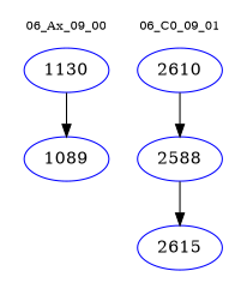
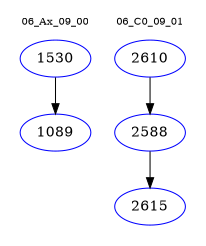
  digraph {
    node [color=blue]
    edge [color=black]
-   n1 [label=1130]
+   n1 [label=1530]
    n2 [label=1089]
    n3 [label=2588]
    n4 [label=2610]
    n5 [label=2615]
    subgraph cluster_1 {
      color=white
      fontsize=10
      label="06_Ax_09_00"
      n1
      n2
    }
    subgraph cluster_2 {
      color=white
      fontsize=10
      label="06_C0_09_01"
      n3
      n4
      n5
    }
    n1 -> n2
    n3 -> n5
    n4 -> n3
  }
